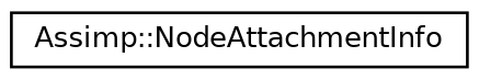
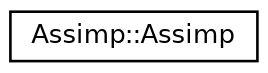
  digraph {
    rankdir=TB
-   n1 [color=black fillcolor=white fontname=Helvetica fontsize=10 height=0.2 label="Assimp::NodeAttachmentInfo" shape=record style=filled width=0.4]
+   n1 [color=black fillcolor=white fontname=Helvetica fontsize=10 height=0.2 label="Assimp::Assimp" shape=record style=filled width=0.4]
  }
